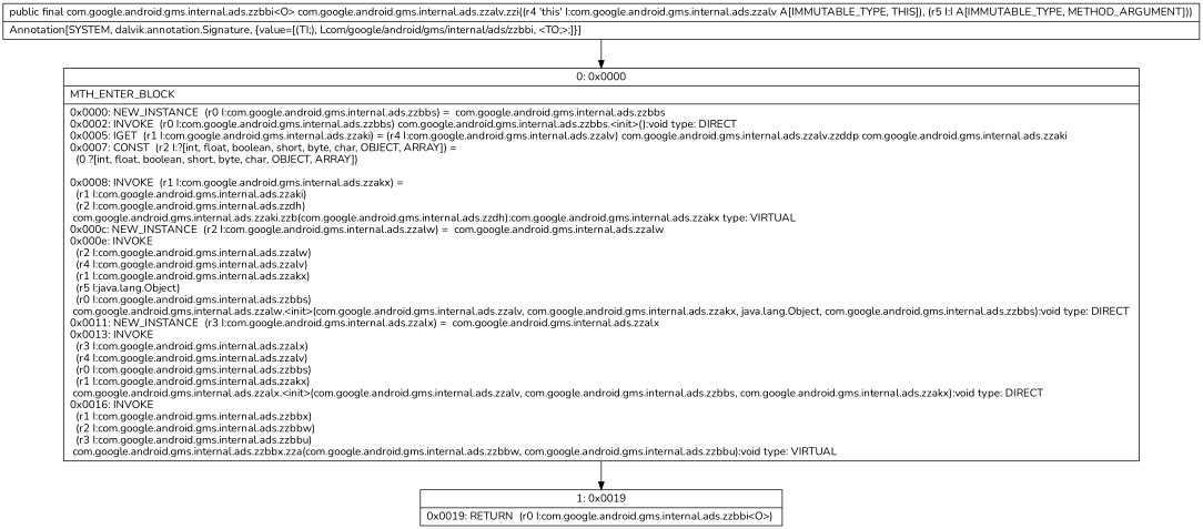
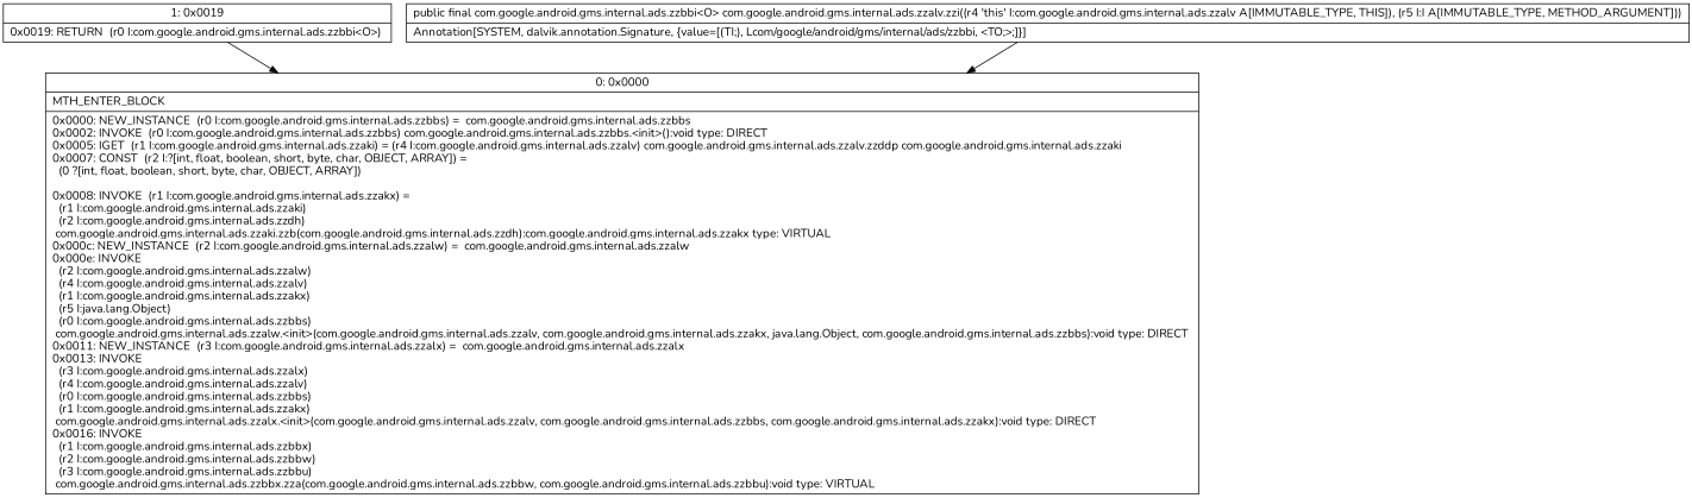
  digraph {
    fontname=Nunito
    node [shape=record fontname=Nunito]
    edge [fontname=Nunito]
    n1 [label="{0\:\ 0x0000|MTH_ENTER_BLOCK\l|0x0000: NEW_INSTANCE  (r0 I:com.google.android.gms.internal.ads.zzbbs) =  com.google.android.gms.internal.ads.zzbbs \l0x0002: INVOKE  (r0 I:com.google.android.gms.internal.ads.zzbbs) com.google.android.gms.internal.ads.zzbbs.\<init\>():void type: DIRECT \l0x0005: IGET  (r1 I:com.google.android.gms.internal.ads.zzaki) = (r4 I:com.google.android.gms.internal.ads.zzalv) com.google.android.gms.internal.ads.zzalv.zzddp com.google.android.gms.internal.ads.zzaki \l0x0007: CONST  (r2 I:?[int, float, boolean, short, byte, char, OBJECT, ARRAY]) = \l  (0 ?[int, float, boolean, short, byte, char, OBJECT, ARRAY])\l \l0x0008: INVOKE  (r1 I:com.google.android.gms.internal.ads.zzakx) = \l  (r1 I:com.google.android.gms.internal.ads.zzaki)\l  (r2 I:com.google.android.gms.internal.ads.zzdh)\l com.google.android.gms.internal.ads.zzaki.zzb(com.google.android.gms.internal.ads.zzdh):com.google.android.gms.internal.ads.zzakx type: VIRTUAL \l0x000c: NEW_INSTANCE  (r2 I:com.google.android.gms.internal.ads.zzalw) =  com.google.android.gms.internal.ads.zzalw \l0x000e: INVOKE  \l  (r2 I:com.google.android.gms.internal.ads.zzalw)\l  (r4 I:com.google.android.gms.internal.ads.zzalv)\l  (r1 I:com.google.android.gms.internal.ads.zzakx)\l  (r5 I:java.lang.Object)\l  (r0 I:com.google.android.gms.internal.ads.zzbbs)\l com.google.android.gms.internal.ads.zzalw.\<init\>(com.google.android.gms.internal.ads.zzalv, com.google.android.gms.internal.ads.zzakx, java.lang.Object, com.google.android.gms.internal.ads.zzbbs):void type: DIRECT \l0x0011: NEW_INSTANCE  (r3 I:com.google.android.gms.internal.ads.zzalx) =  com.google.android.gms.internal.ads.zzalx \l0x0013: INVOKE  \l  (r3 I:com.google.android.gms.internal.ads.zzalx)\l  (r4 I:com.google.android.gms.internal.ads.zzalv)\l  (r0 I:com.google.android.gms.internal.ads.zzbbs)\l  (r1 I:com.google.android.gms.internal.ads.zzakx)\l com.google.android.gms.internal.ads.zzalx.\<init\>(com.google.android.gms.internal.ads.zzalv, com.google.android.gms.internal.ads.zzbbs, com.google.android.gms.internal.ads.zzakx):void type: DIRECT \l0x0016: INVOKE  \l  (r1 I:com.google.android.gms.internal.ads.zzbbx)\l  (r2 I:com.google.android.gms.internal.ads.zzbbw)\l  (r3 I:com.google.android.gms.internal.ads.zzbbu)\l com.google.android.gms.internal.ads.zzbbx.zza(com.google.android.gms.internal.ads.zzbbw, com.google.android.gms.internal.ads.zzbbu):void type: VIRTUAL \l}"]
    n2 [label="{1\:\ 0x0019|0x0019: RETURN  (r0 I:com.google.android.gms.internal.ads.zzbbi\<O\>) \l}"]
    n3 [label="{public final com.google.android.gms.internal.ads.zzbbi\<O\> com.google.android.gms.internal.ads.zzalv.zzi((r4 'this' I:com.google.android.gms.internal.ads.zzalv A[IMMUTABLE_TYPE, THIS]), (r5 I:I A[IMMUTABLE_TYPE, METHOD_ARGUMENT]))  | Annotation[SYSTEM, dalvik.annotation.Signature, \{value=[(TI;), Lcom\/google\/android\/gms\/internal\/ads\/zzbbi, \<TO;\>;]\}]\l}"]
-   n1 -> n2
+   n2 -> n1
    n3 -> n1
  }
